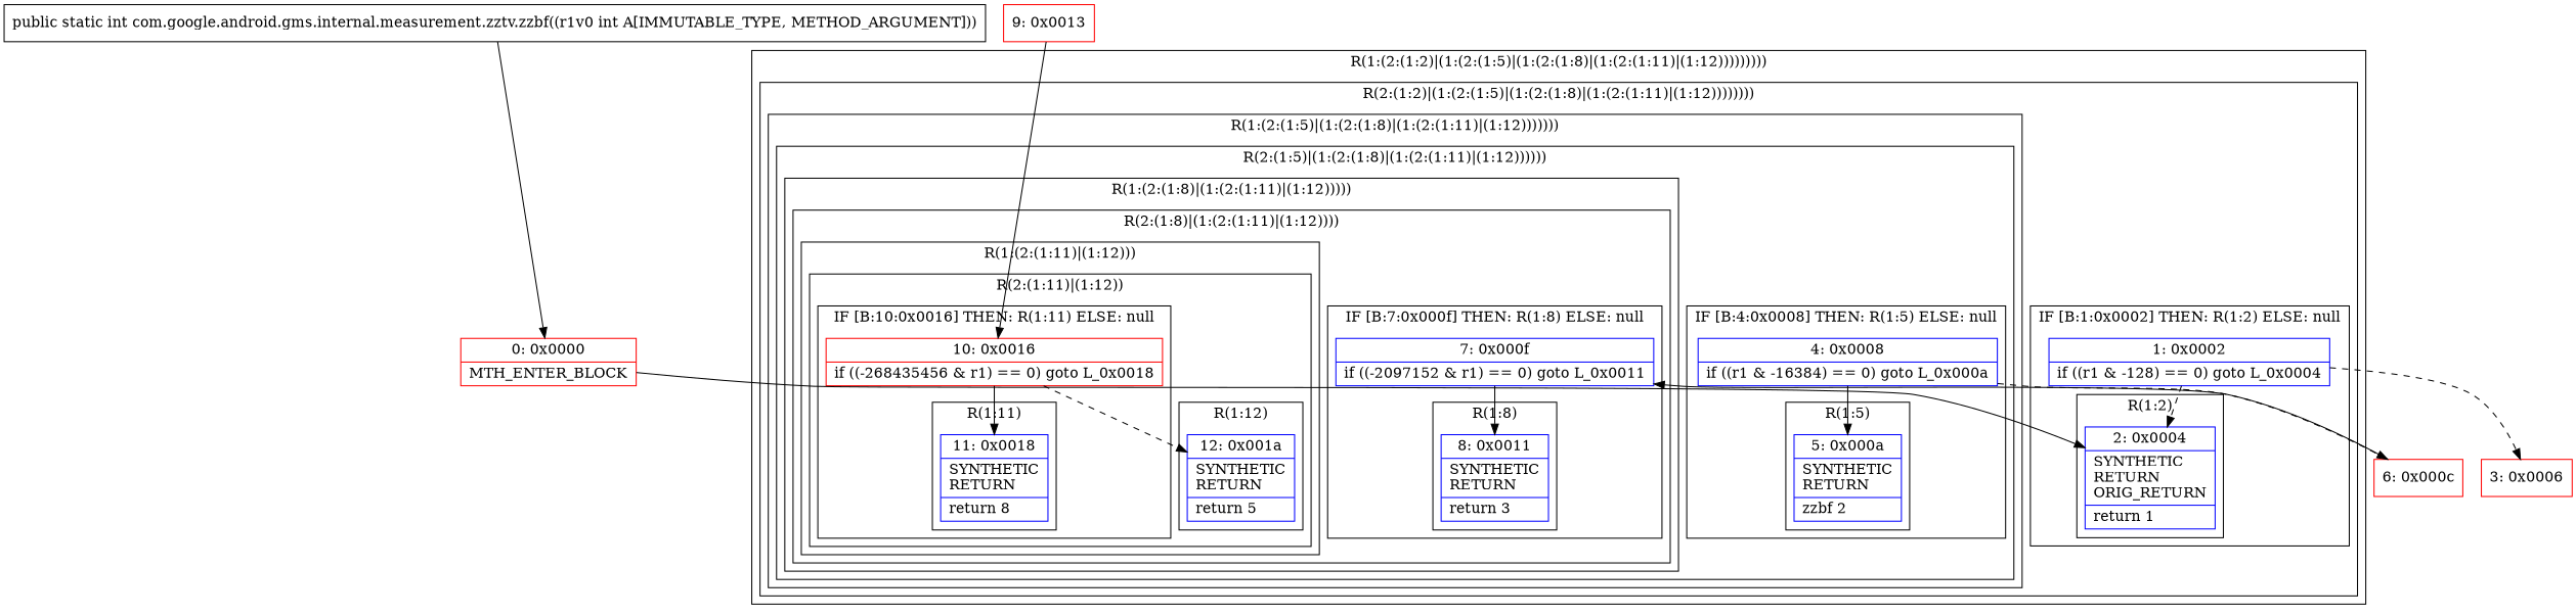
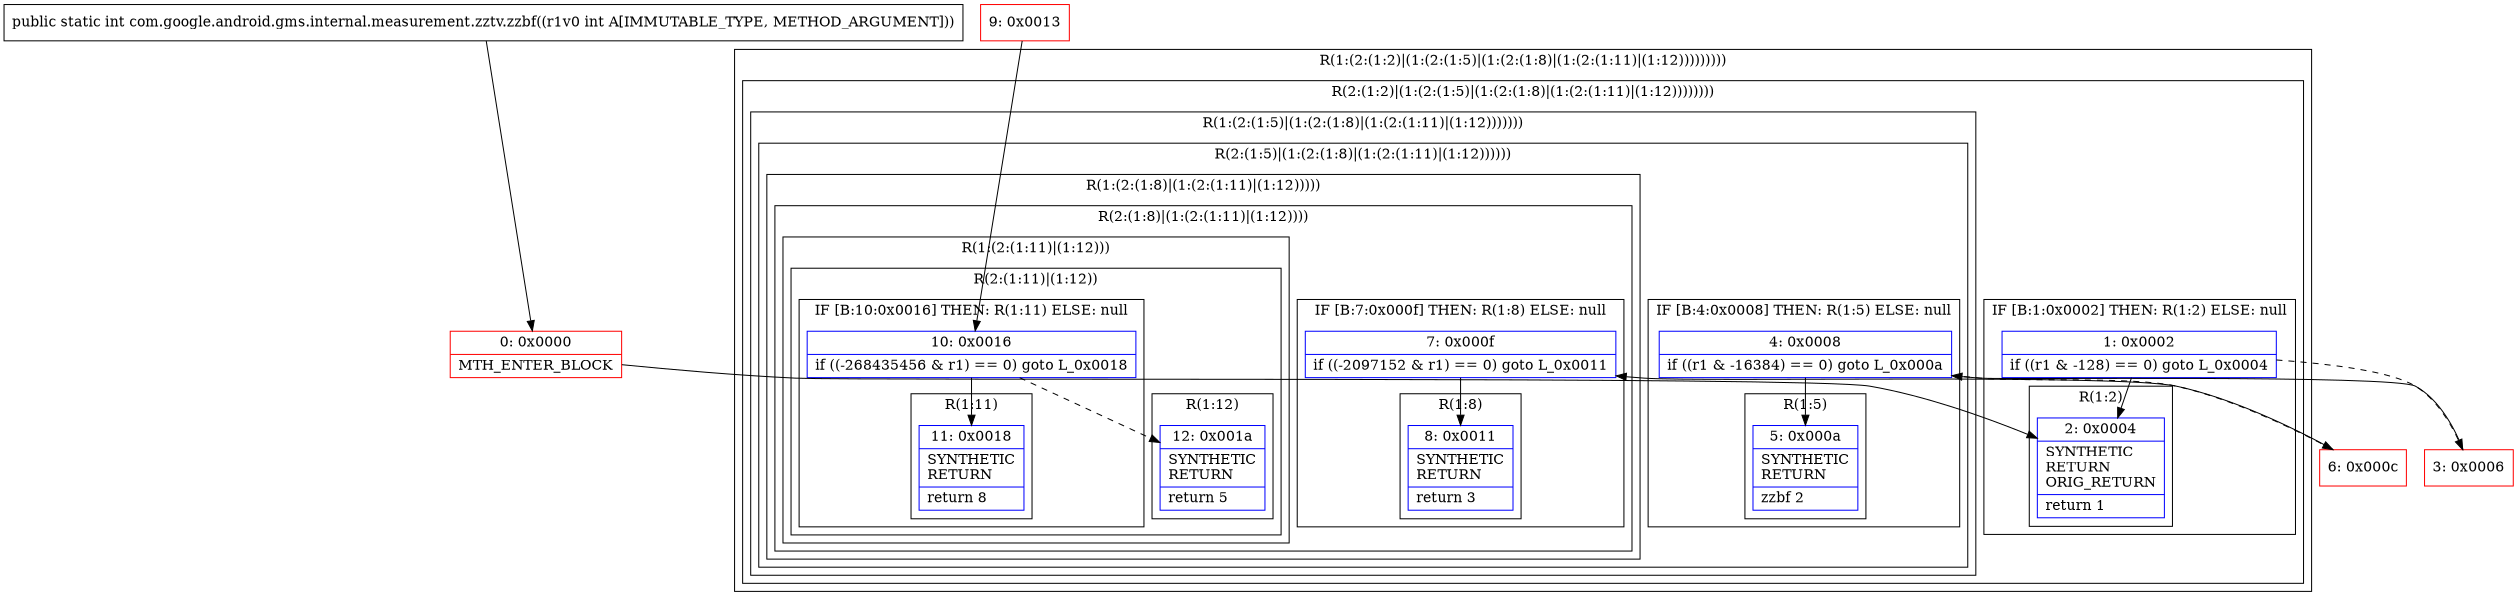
  digraph {
    node [color=blue shape=record]
    n1 [label="{2\:\ 0x0004|SYNTHETIC\lRETURN\lORIG_RETURN\l|return 1\l}"]
    n2 [label="{1\:\ 0x0002|if ((r1 & \-128) == 0) goto L_0x0004\l}"]
    n3 [label="{5\:\ 0x000a|SYNTHETIC\lRETURN\l|zzbf 2\l}"]
    n4 [label="{4\:\ 0x0008|if ((r1 & \-16384) == 0) goto L_0x000a\l}"]
    n5 [label="{8\:\ 0x0011|SYNTHETIC\lRETURN\l|return 3\l}"]
    n6 [label="{7\:\ 0x000f|if ((\-2097152 & r1) == 0) goto L_0x0011\l}"]
    n7 [label="{11\:\ 0x0018|SYNTHETIC\lRETURN\l|return 8\l}"]
-   n8 [color=red label="{10\:\ 0x0016|if ((\-268435456 & r1) == 0) goto L_0x0018\l}"]
+   n8 [label="{10\:\ 0x0016|if ((\-268435456 & r1) == 0) goto L_0x0018\l}"]
    n9 [label="{12\:\ 0x001a|SYNTHETIC\lRETURN\l|return 5\l}"]
    n10 [color=red label="{3\:\ 0x0006}"]
    n11 [color=red label="{6\:\ 0x000c}"]
    n12 [color=red label="{9\:\ 0x0013}"]
    n13 [color=red label="{0\:\ 0x0000|MTH_ENTER_BLOCK\l}"]
    n14 [label="{public static int com.google.android.gms.internal.measurement.zztv.zzbf((r1v0 int A[IMMUTABLE_TYPE, METHOD_ARGUMENT])) }" color=""]
    subgraph cluster_1 {
      label="R(1:(2:(1:2)|(1:(2:(1:5)|(1:(2:(1:8)|(1:(2:(1:11)|(1:12)))))))))"
      subgraph cluster_2 {
        label="R(2:(1:2)|(1:(2:(1:5)|(1:(2:(1:8)|(1:(2:(1:11)|(1:12))))))))"
        subgraph cluster_3 {
          label="IF [B:1:0x0002] THEN: R(1:2) ELSE: null"
          n2
          subgraph cluster_4 {
            label="R(1:2)"
            n1
          }
        }
        subgraph cluster_5 {
          label="R(1:(2:(1:5)|(1:(2:(1:8)|(1:(2:(1:11)|(1:12)))))))"
          subgraph cluster_6 {
            label="R(2:(1:5)|(1:(2:(1:8)|(1:(2:(1:11)|(1:12))))))"
            subgraph cluster_7 {
              label="IF [B:4:0x0008] THEN: R(1:5) ELSE: null"
              n4
              subgraph cluster_8 {
                label="R(1:5)"
                n3
              }
            }
            subgraph cluster_9 {
              label="R(1:(2:(1:8)|(1:(2:(1:11)|(1:12)))))"
              subgraph cluster_10 {
                label="R(2:(1:8)|(1:(2:(1:11)|(1:12))))"
                subgraph cluster_11 {
                  label="IF [B:7:0x000f] THEN: R(1:8) ELSE: null"
                  n6
                  subgraph cluster_12 {
                    label="R(1:8)"
                    n5
                  }
                }
                subgraph cluster_13 {
                  label="R(1:(2:(1:11)|(1:12)))"
                  subgraph cluster_14 {
                    label="R(2:(1:11)|(1:12))"
                    subgraph cluster_15 {
                      label="IF [B:10:0x0016] THEN: R(1:11) ELSE: null"
                      n8
                      subgraph cluster_16 {
                        label="R(1:11)"
                        n7
                      }
                    }
                    subgraph cluster_17 {
                      label="R(1:12)"
                      n9
                    }
                  }
                }
              }
            }
          }
        }
      }
    }
-   n2 -> n1 [style=dashed]
+   n2 -> n1
    n2 -> n10 [style=dashed]
    n4 -> n3
    n4 -> n11 [style=dashed]
    n6 -> n5
    n8 -> n7
    n8 -> n9 [style=dashed]
+   n10 -> n4
    n11 -> n6
    n12 -> n8
    n13 -> n1
    n14 -> n13
  }
